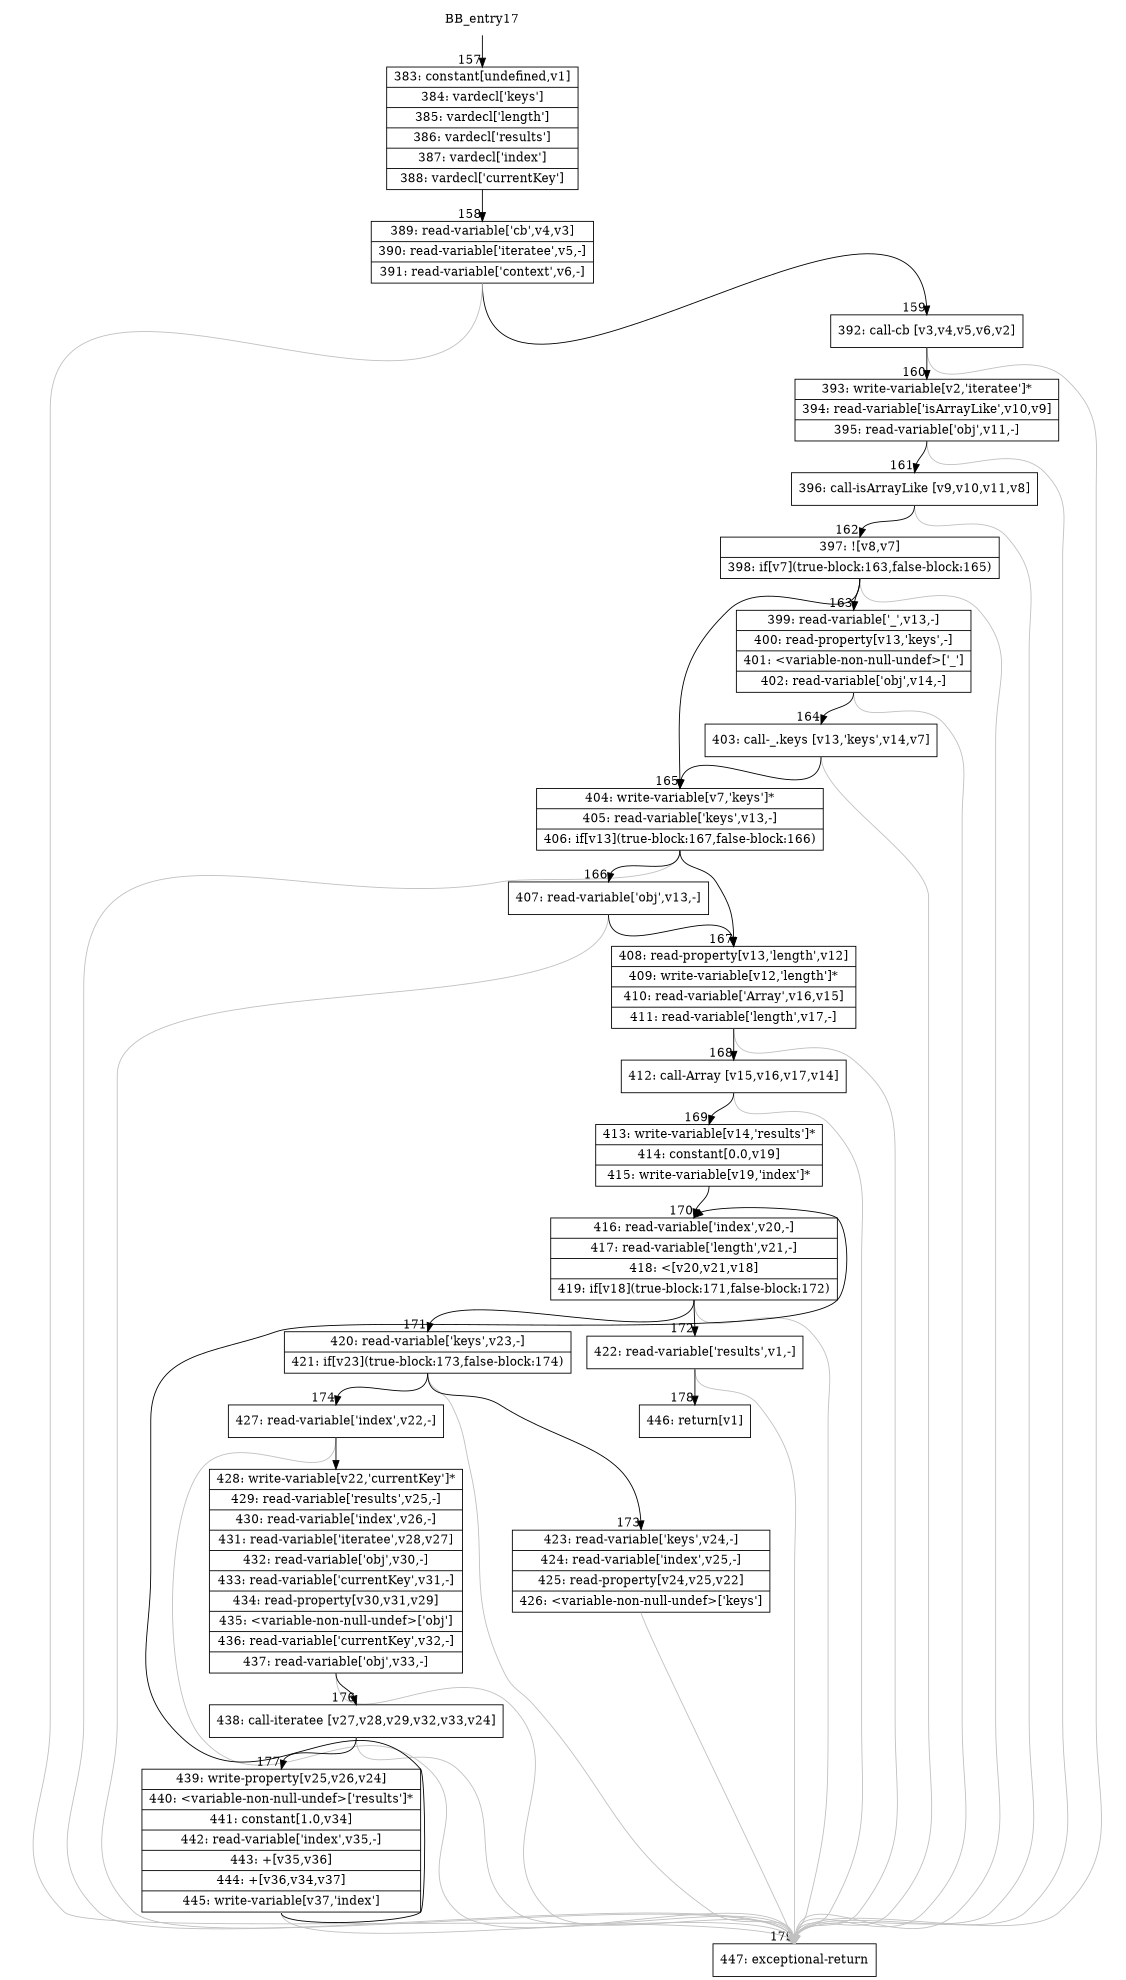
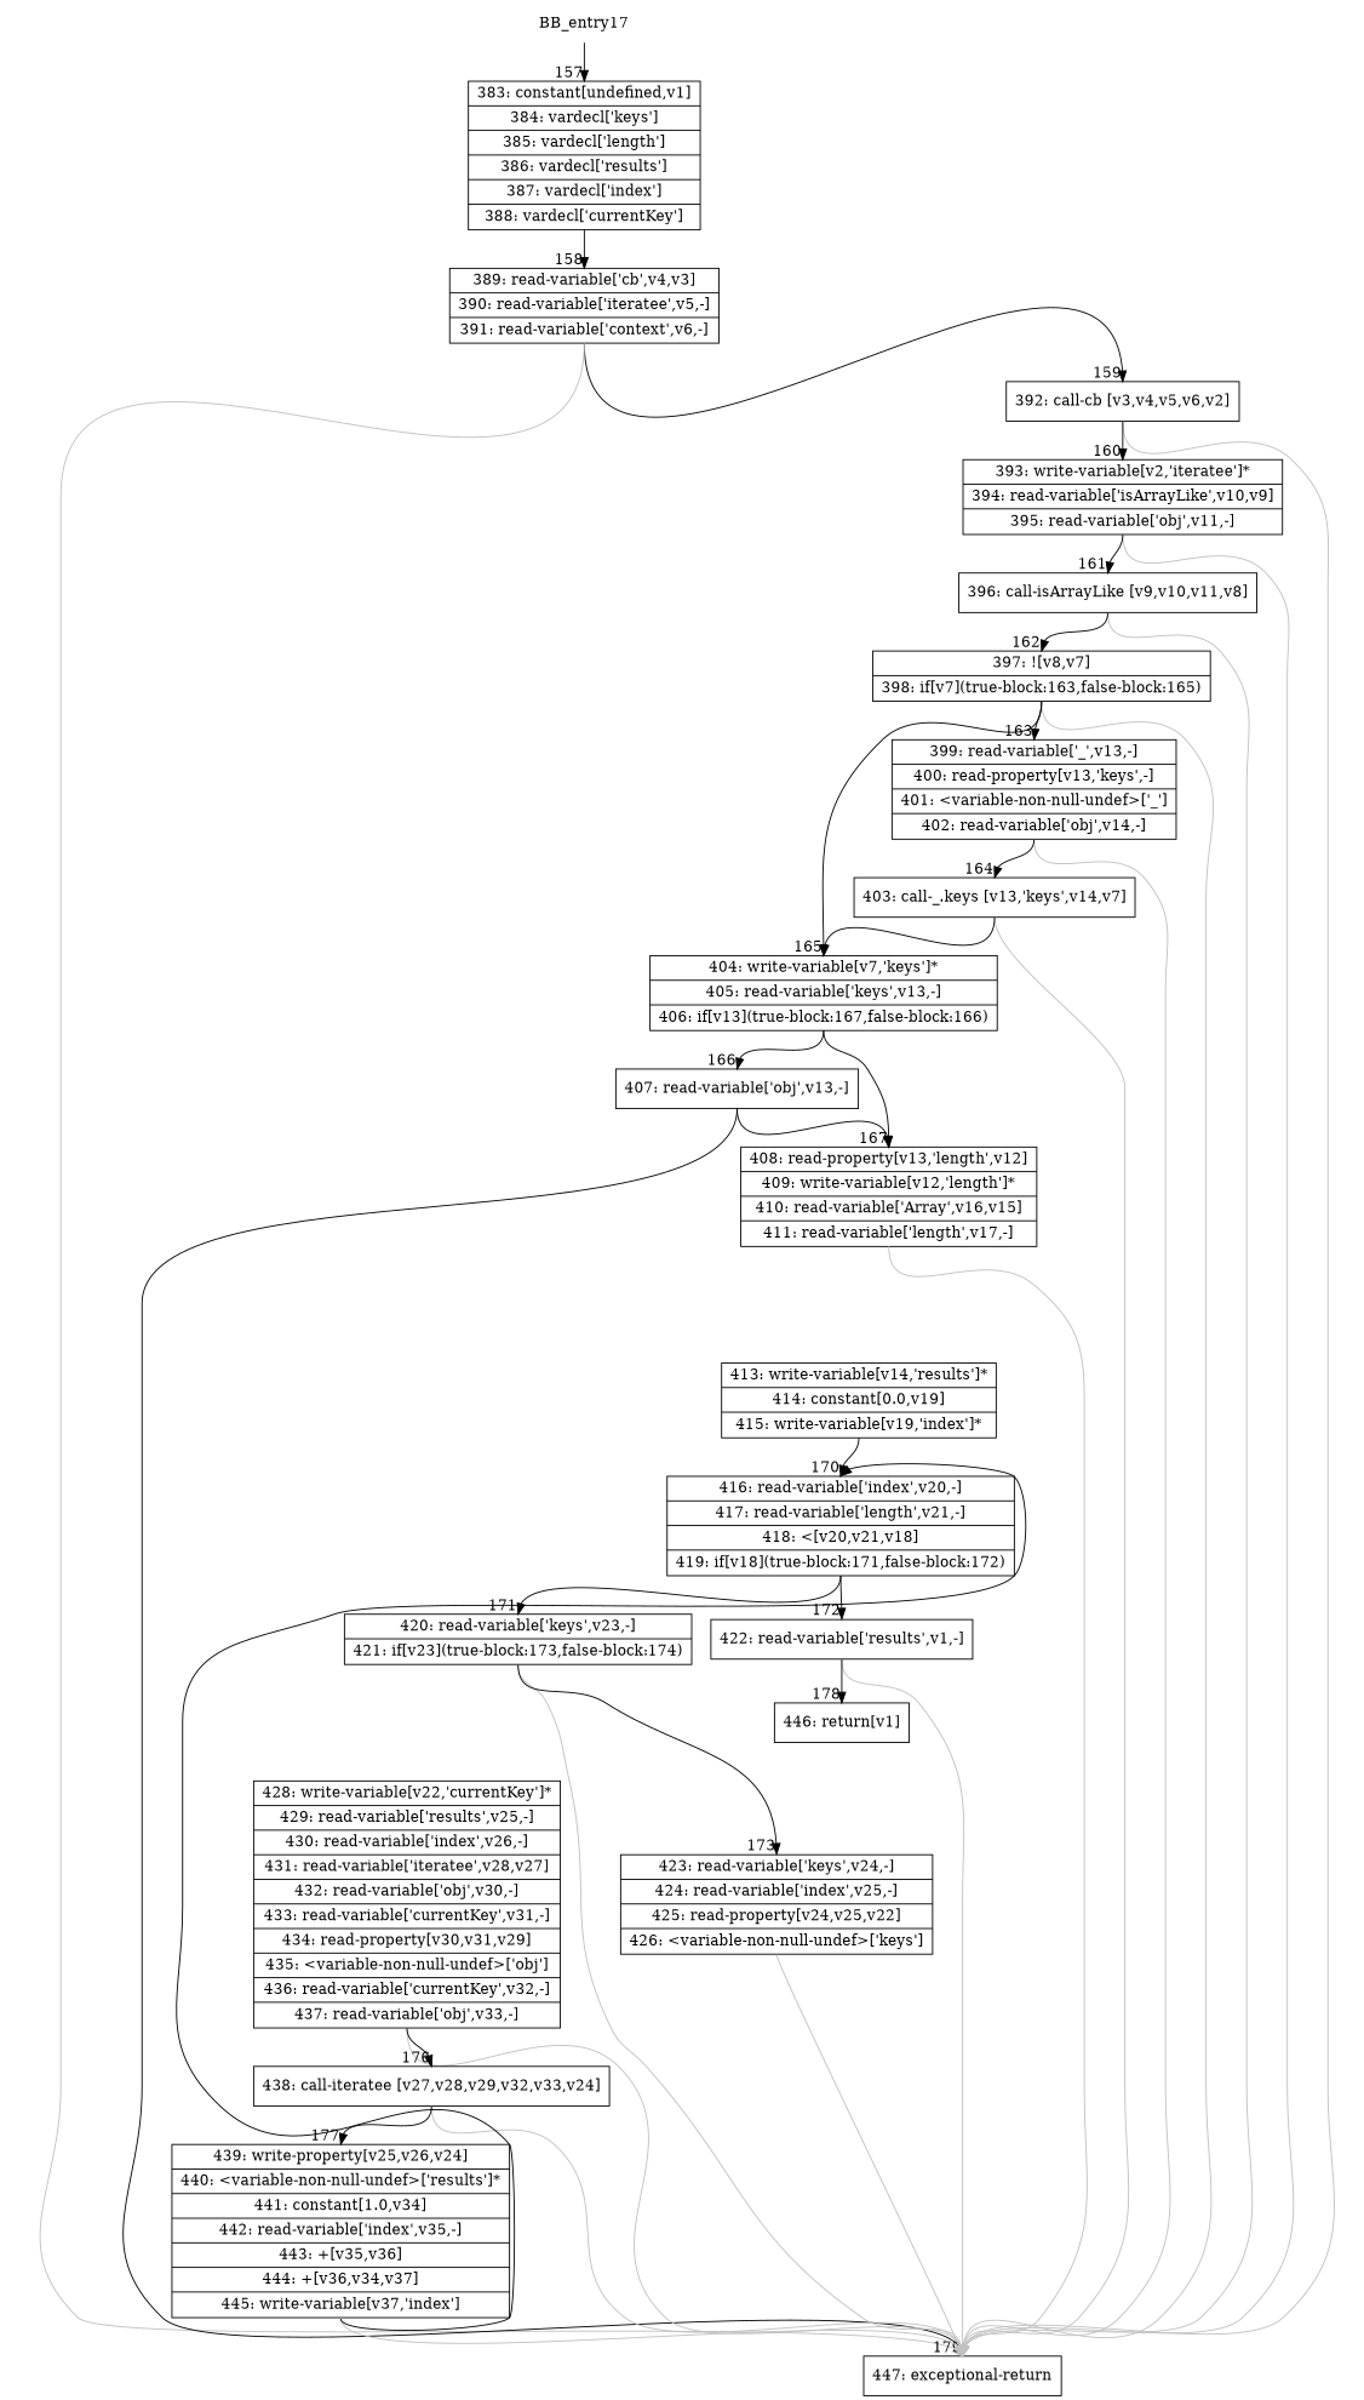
  digraph {
    rankdir=TD
    node [shape=record]
    edge [headport=n tailport=s]
    n1 [label=BB_entry17 shape=none]
    n2 [label="{383: constant[undefined,v1]|384: vardecl['keys']|385: vardecl['length']|386: vardecl['results']|387: vardecl['index']|388: vardecl['currentKey']}"]
    n3 [label="{389: read-variable['cb',v4,v3]|390: read-variable['iteratee',v5,-]|391: read-variable['context',v6,-]}"]
    n4 [label="{392: call-cb [v3,v4,v5,v6,v2]}"]
    n5 [label="{447: exceptional-return}"]
    n6 [label="{393: write-variable[v2,'iteratee']*|394: read-variable['isArrayLike',v10,v9]|395: read-variable['obj',v11,-]}"]
    n7 [label="{396: call-isArrayLike [v9,v10,v11,v8]}"]
    n8 [label="{397: ![v8,v7]|398: if[v7](true-block:163,false-block:165)}"]
    n9 [label="{404: write-variable[v7,'keys']*|405: read-variable['keys',v13,-]|406: if[v13](true-block:167,false-block:166)}"]
    n10 [label="{399: read-variable['_',v13,-]|400: read-property[v13,'keys',-]|401: \<variable-non-null-undef\>['_']|402: read-variable['obj',v14,-]}"]
    n11 [label="{408: read-property[v13,'length',v12]|409: write-variable[v12,'length']*|410: read-variable['Array',v16,v15]|411: read-variable['length',v17,-]}"]
    n12 [label="{407: read-variable['obj',v13,-]}"]
    n13 [label="{403: call-_.keys [v13,'keys',v14,v7]}"]
-   n14 [label="{412: call-Array [v15,v16,v17,v14]}"]
    n15 [label="{413: write-variable[v14,'results']*|414: constant[0.0,v19]|415: write-variable[v19,'index']*}"]
    n16 [label="{416: read-variable['index',v20,-]|417: read-variable['length',v21,-]|418: \<[v20,v21,v18]|419: if[v18](true-block:171,false-block:172)}"]
    n17 [label="{420: read-variable['keys',v23,-]|421: if[v23](true-block:173,false-block:174)}"]
    n18 [label="{422: read-variable['results',v1,-]}"]
    n19 [label="{423: read-variable['keys',v24,-]|424: read-variable['index',v25,-]|425: read-property[v24,v25,v22]|426: \<variable-non-null-undef\>['keys']}"]
-   n20 [label="{427: read-variable['index',v22,-]}"]
    n21 [label="{446: return[v1]}"]
    n22 [label="{428: write-variable[v22,'currentKey']*|429: read-variable['results',v25,-]|430: read-variable['index',v26,-]|431: read-variable['iteratee',v28,v27]|432: read-variable['obj',v30,-]|433: read-variable['currentKey',v31,-]|434: read-property[v30,v31,v29]|435: \<variable-non-null-undef\>['obj']|436: read-variable['currentKey',v32,-]|437: read-variable['obj',v33,-]}"]
    n23 [label="{438: call-iteratee [v27,v28,v29,v32,v33,v24]}"]
    n24 [label="{439: write-property[v25,v26,v24]|440: \<variable-non-null-undef\>['results']*|441: constant[1.0,v34]|442: read-variable['index',v35,-]|443: +[v35,v36]|444: +[v36,v34,v37]|445: write-variable[v37,'index']}"]
    n1 -> n2 [headlabel="    157"]
    n2 -> n3 [headlabel="      158"]
    n3 -> n4 [headlabel="      159"]
    n3 -> n5 [color=gray headlabel="      179"]
    n4 -> n5 [color=gray]
    n4 -> n6 [headlabel="      160"]
    n6 -> n5 [color=gray]
    n6 -> n7 [headlabel="      161"]
    n7 -> n5 [color=gray]
    n7 -> n8 [headlabel="      162"]
    n8 -> n5 [color=gray]
    n8 -> n9 [headlabel="      165"]
    n8 -> n10 [headlabel="      163"]
-   n9 -> n5 [color=gray]
    n9 -> n11 [headlabel="      167"]
    n9 -> n12 [headlabel="      166"]
    n10 -> n5 [color=gray]
    n10 -> n13 [headlabel="      164"]
    n11 -> n5 [color=gray]
-   n11 -> n14 [headlabel="      168"]
-   n12 -> n5 [color=gray]
+   n12 -> n5 [color=black]
    n12 -> n11
    n13 -> n5 [color=gray]
    n13 -> n9
-   n14 -> n5 [color=gray]
-   n14 -> n15 [headlabel="      169"]
    n15 -> n16 [headlabel="      170"]
-   n16 -> n5 [color=gray]
    n16 -> n17 [headlabel="      171"]
    n16 -> n18 [headlabel="      172"]
    n17 -> n5 [color=gray]
    n17 -> n19 [headlabel="      173"]
-   n17 -> n20 [headlabel="      174"]
    n18 -> n5 [color=gray]
    n18 -> n21 [headlabel="      178"]
    n19 -> n5 [color=gray]
-   n20 -> n5 [color=gray]
-   n20 -> n22
    n22 -> n5 [color=gray]
    n22 -> n23 [headlabel="      176"]
    n23 -> n5 [color=gray]
    n23 -> n24 [headlabel="      177"]
    n24 -> n5 [color=gray]
    n24 -> n16
  }
